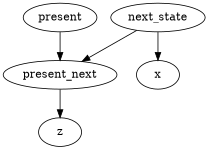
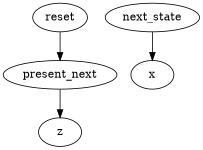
  strict digraph {
    edge [weight=1.0]
    n1 [label=present_next]
-   reset [label=present]
+   reset
    z
    next_state
    x
    n1 -> z
    reset -> n1 [weight=2.0]
-   next_state -> n1
    next_state -> x [weight=5.0]
  }
